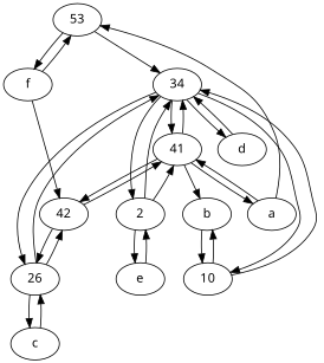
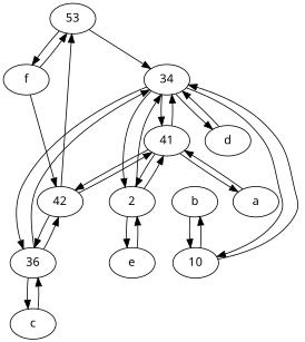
  digraph {
    fontname="Noto Sans"
    node [fontname="Noto Sans"]
    edge [fontname="Noto Sans"]
    53
    34
    f
    42
    41
-   26
+   26 [label=36]
    10
    2
    d
    a
    c
    b
    e
    53 -> 34
    53 -> f
    34 -> 41
    34 -> 26
    34 -> 10
    34 -> 2
    34 -> d
    f -> 53
    f -> 42
-   a -> 53
+   42 -> 53
    42 -> 41
    42 -> 26
    41 -> 34
    41 -> 42
-   41 -> b
+   41 -> 2
    41 -> a
    26 -> 34
    26 -> 42
    26 -> c
    10 -> 34
    10 -> b
    2 -> 34
    2 -> 41
    2 -> e
    d -> 34
    a -> 41
    c -> 26
    b -> 10
    e -> 2
  }
